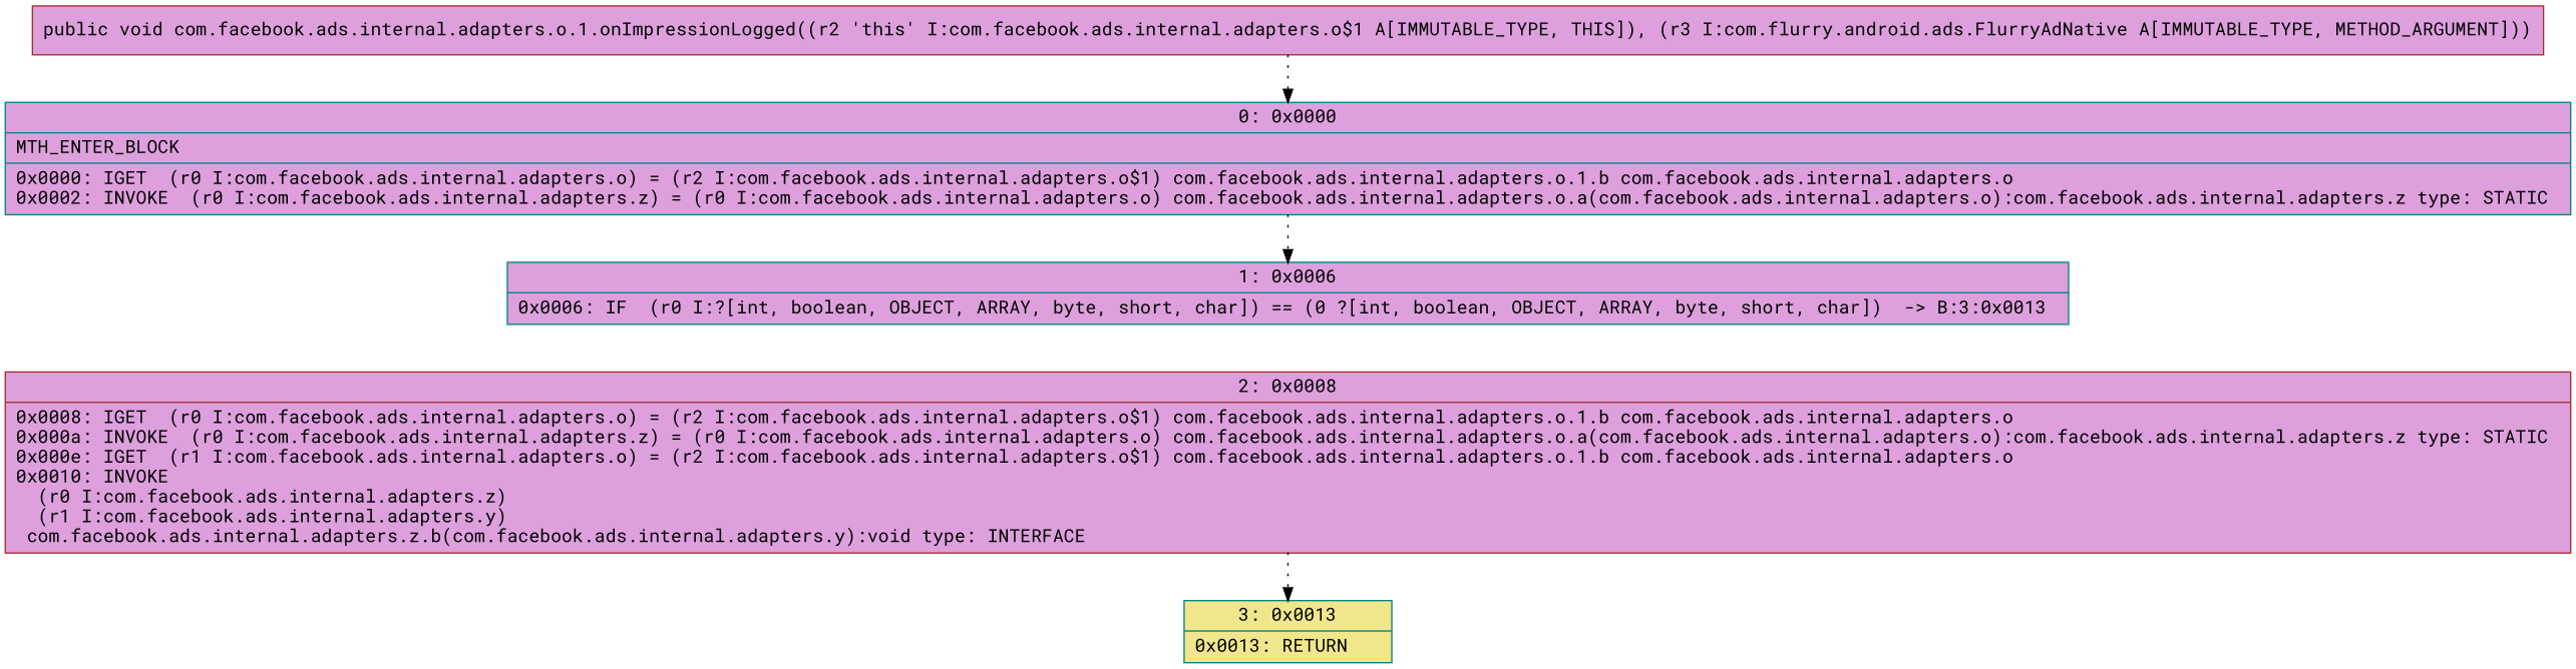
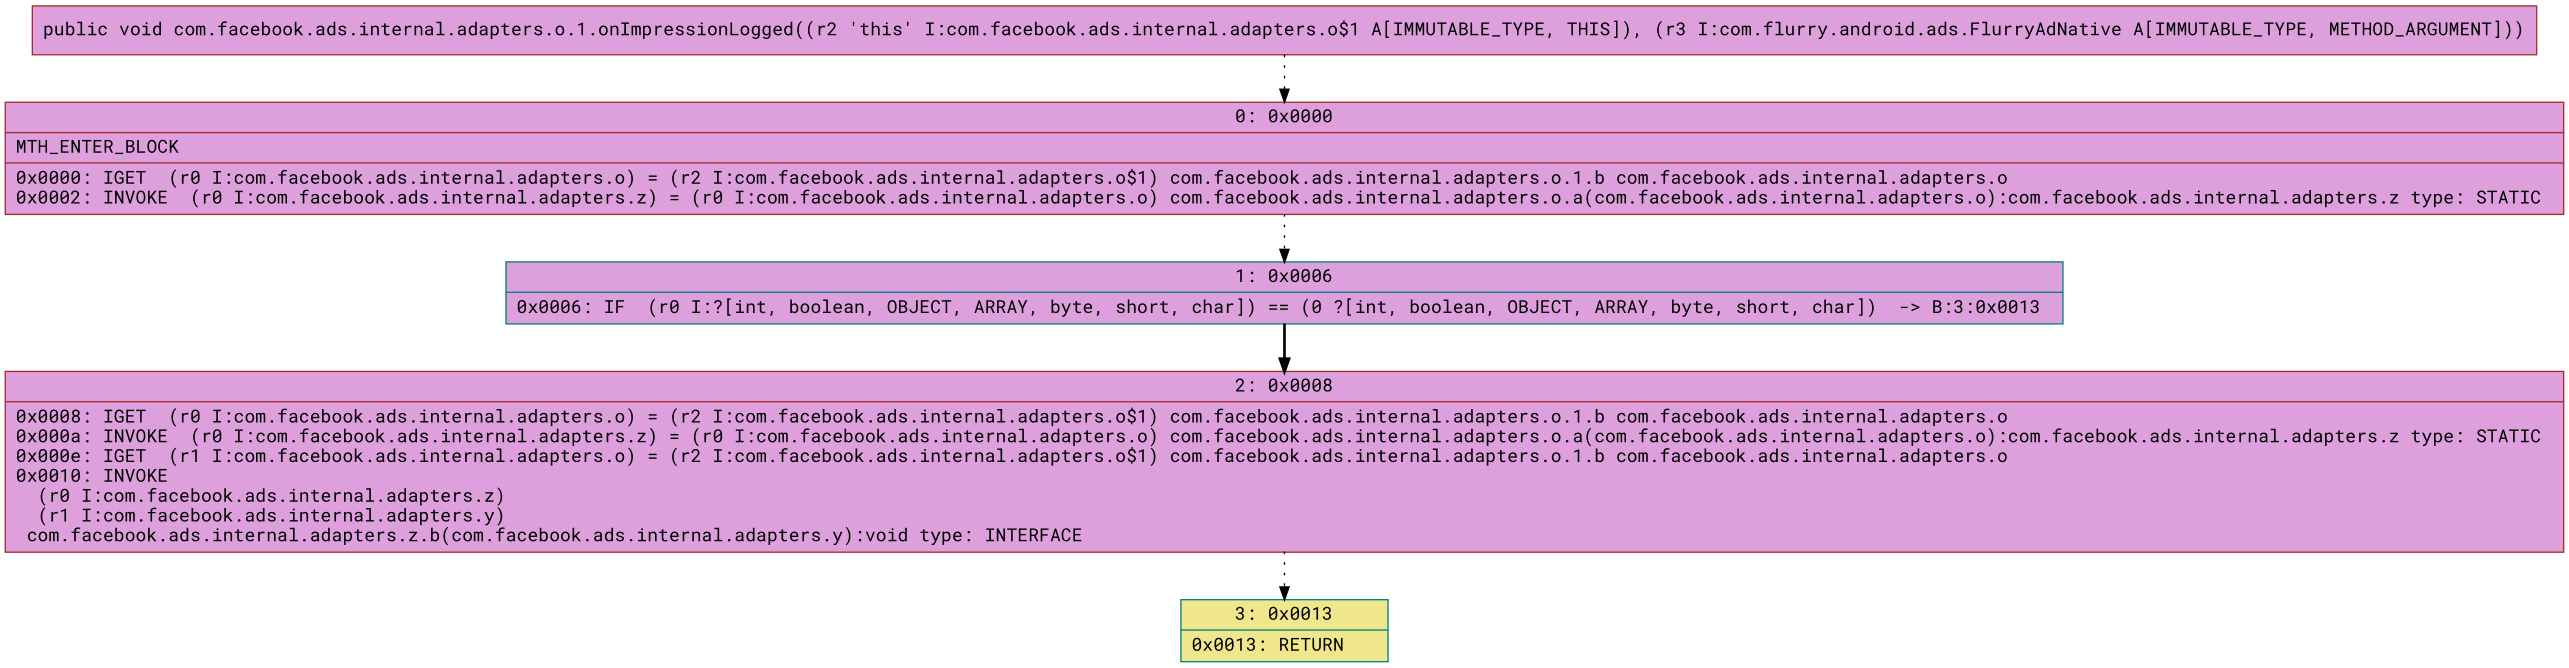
  digraph {
    fontname="Roboto Mono"
    node [color=teal fillcolor=plum fontname="Roboto Mono" shape=record style=filled]
    edge [fontname="Roboto Mono" style=dotted]
-   n1 [label="{0\:\ 0x0000|MTH_ENTER_BLOCK\l|0x0000: IGET  (r0 I:com.facebook.ads.internal.adapters.o) = (r2 I:com.facebook.ads.internal.adapters.o$1) com.facebook.ads.internal.adapters.o.1.b com.facebook.ads.internal.adapters.o \l0x0002: INVOKE  (r0 I:com.facebook.ads.internal.adapters.z) = (r0 I:com.facebook.ads.internal.adapters.o) com.facebook.ads.internal.adapters.o.a(com.facebook.ads.internal.adapters.o):com.facebook.ads.internal.adapters.z type: STATIC \l}"]
+   n1 [color=brown label="{0\:\ 0x0000|MTH_ENTER_BLOCK\l|0x0000: IGET  (r0 I:com.facebook.ads.internal.adapters.o) = (r2 I:com.facebook.ads.internal.adapters.o$1) com.facebook.ads.internal.adapters.o.1.b com.facebook.ads.internal.adapters.o \l0x0002: INVOKE  (r0 I:com.facebook.ads.internal.adapters.z) = (r0 I:com.facebook.ads.internal.adapters.o) com.facebook.ads.internal.adapters.o.a(com.facebook.ads.internal.adapters.o):com.facebook.ads.internal.adapters.z type: STATIC \l}"]
    n2 [label="{1\:\ 0x0006|0x0006: IF  (r0 I:?[int, boolean, OBJECT, ARRAY, byte, short, char]) == (0 ?[int, boolean, OBJECT, ARRAY, byte, short, char])  \-\> B:3:0x0013 \l}"]
    n3 [color=brown label="{2\:\ 0x0008|0x0008: IGET  (r0 I:com.facebook.ads.internal.adapters.o) = (r2 I:com.facebook.ads.internal.adapters.o$1) com.facebook.ads.internal.adapters.o.1.b com.facebook.ads.internal.adapters.o \l0x000a: INVOKE  (r0 I:com.facebook.ads.internal.adapters.z) = (r0 I:com.facebook.ads.internal.adapters.o) com.facebook.ads.internal.adapters.o.a(com.facebook.ads.internal.adapters.o):com.facebook.ads.internal.adapters.z type: STATIC \l0x000e: IGET  (r1 I:com.facebook.ads.internal.adapters.o) = (r2 I:com.facebook.ads.internal.adapters.o$1) com.facebook.ads.internal.adapters.o.1.b com.facebook.ads.internal.adapters.o \l0x0010: INVOKE  \l  (r0 I:com.facebook.ads.internal.adapters.z)\l  (r1 I:com.facebook.ads.internal.adapters.y)\l com.facebook.ads.internal.adapters.z.b(com.facebook.ads.internal.adapters.y):void type: INTERFACE \l}"]
    n4 [fillcolor=khaki label="{3\:\ 0x0013|0x0013: RETURN   \l}"]
    n5 [color=brown label="{public void com.facebook.ads.internal.adapters.o.1.onImpressionLogged((r2 'this' I:com.facebook.ads.internal.adapters.o$1 A[IMMUTABLE_TYPE, THIS]), (r3 I:com.flurry.android.ads.FlurryAdNative A[IMMUTABLE_TYPE, METHOD_ARGUMENT])) }"]
    n1 -> n2
+   n2 -> n3 [style=bold]
    n3 -> n4
    n5 -> n1
  }
